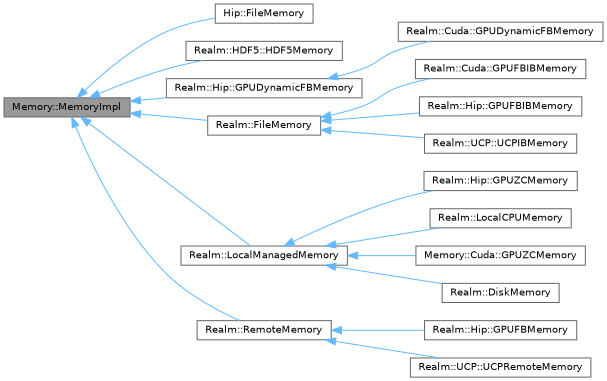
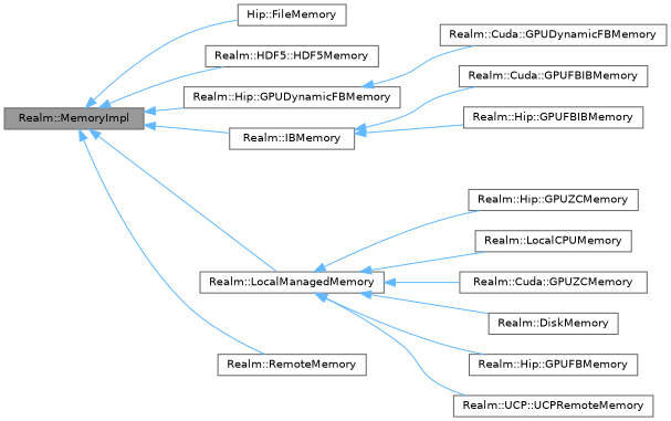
  digraph {
    rankdir=LR
    node [color=gray40 fillcolor=white fontname=Helvetica fontsize=10 shape=box style=filled]
    edge [color=steelblue1 dir=back fontname=Helvetica fontsize=10 labelfontname=Helvetica labelfontsize=10 style=solid]
-   n1 [fillcolor=grey60 fontcolor=black height=0.2 label="Memory::MemoryImpl" width=0.4]
+   n1 [fillcolor=grey60 fontcolor=black height=0.2 label="Realm::MemoryImpl" width=0.4]
    n2 [height=0.2 label="Hip::FileMemory" width=0.4]
    n3 [height=0.2 label="Realm::HDF5::HDF5Memory" width=0.4]
    n4 [height=0.2 label="Realm::Hip::GPUDynamicFBMemory" width=0.4]
-   n5 [height=0.2 label="Realm::FileMemory" width=0.4]
+   n5 [height=0.2 label="Realm::IBMemory" width=0.4]
    n6 [height=0.2 label="Realm::LocalManagedMemory" width=0.4]
    n7 [height=0.2 label="Realm::RemoteMemory" width=0.4]
    n8 [height=0.2 label="Realm::Cuda::GPUDynamicFBMemory" width=0.4]
    n9 [height=0.2 label="Realm::Cuda::GPUFBIBMemory" width=0.4]
    n10 [height=0.2 label="Realm::Hip::GPUFBIBMemory" width=0.4]
-   n11 [height=0.2 label="Realm::UCP::UCPIBMemory" width=0.4]
-   n12 [height=0.2 label="Memory::Cuda::GPUZCMemory" width=0.4]
+   n12 [height=0.2 label="Realm::Cuda::GPUZCMemory" width=0.4]
    n13 [height=0.2 label="Realm::DiskMemory" width=0.4]
    n14 [height=0.2 label="Realm::Hip::GPUFBMemory" width=0.4]
    n15 [height=0.2 label="Realm::Hip::GPUZCMemory" width=0.4]
    n16 [height=0.2 label="Realm::LocalCPUMemory" width=0.4]
    n17 [height=0.2 label="Realm::UCP::UCPRemoteMemory" width=0.4]
    n1 -> n2
    n1 -> n3
    n1 -> n4
    n1 -> n5
    n1 -> n6
    n1 -> n7
    n4 -> n8
    n5 -> n9
    n5 -> n10
-   n5 -> n11
    n6 -> n12
    n6 -> n13
-   n7 -> n14
+   n6 -> n14
    n6 -> n15
    n6 -> n16
-   n7 -> n17
+   n6 -> n17
  }
